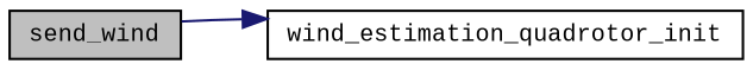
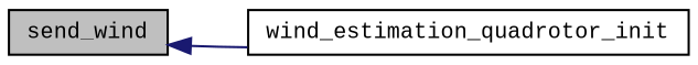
  digraph {
    rankdir=LR
    fontname="Liberation Mono"
    node [color=black fontname="Liberation Mono" fontsize=10 shape=record style=filled]
    n1 [fillcolor=grey75 fontcolor=black height=0.2 label=send_wind width=0.4]
    n2 [fillcolor=white height=0.2 label=wind_estimation_quadrotor_init width=0.4]
-   n2 -> n1 [color=midnightblue dir=back fontname="Liberation Mono" fontsize=10 labelfontname=FreeSans labelfontsize=10 style=solid]
+   n1 -> n2 [color=midnightblue dir=back fontname="Liberation Mono" fontsize=10 labelfontname=FreeSans labelfontsize=10 style=solid]
  }
